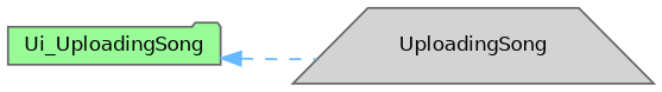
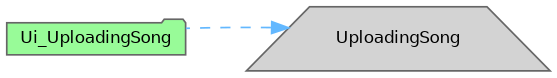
  digraph {
    rankdir=LR
    node [color=grey40 fontname=Helvetica fontsize=10 style=filled]
    n1 [fillcolor=palegreen height=0.2 label=Ui_UploadingSong shape=folder width=0.4]
    n2 [fillcolor=lightgrey height=0.2 label=UploadingSong shape=trapezium width=0.4]
-   n1 -> n2 [color=steelblue1 dir=back fontname=Helvetica fontsize=10 labelfontname=Helvetica labelfontsize=10 style=dashed]
+   n2 -> n1 [color=steelblue1 dir=back fontname=Helvetica fontsize=10 labelfontname=Helvetica labelfontsize=10 style=dashed]
  }
